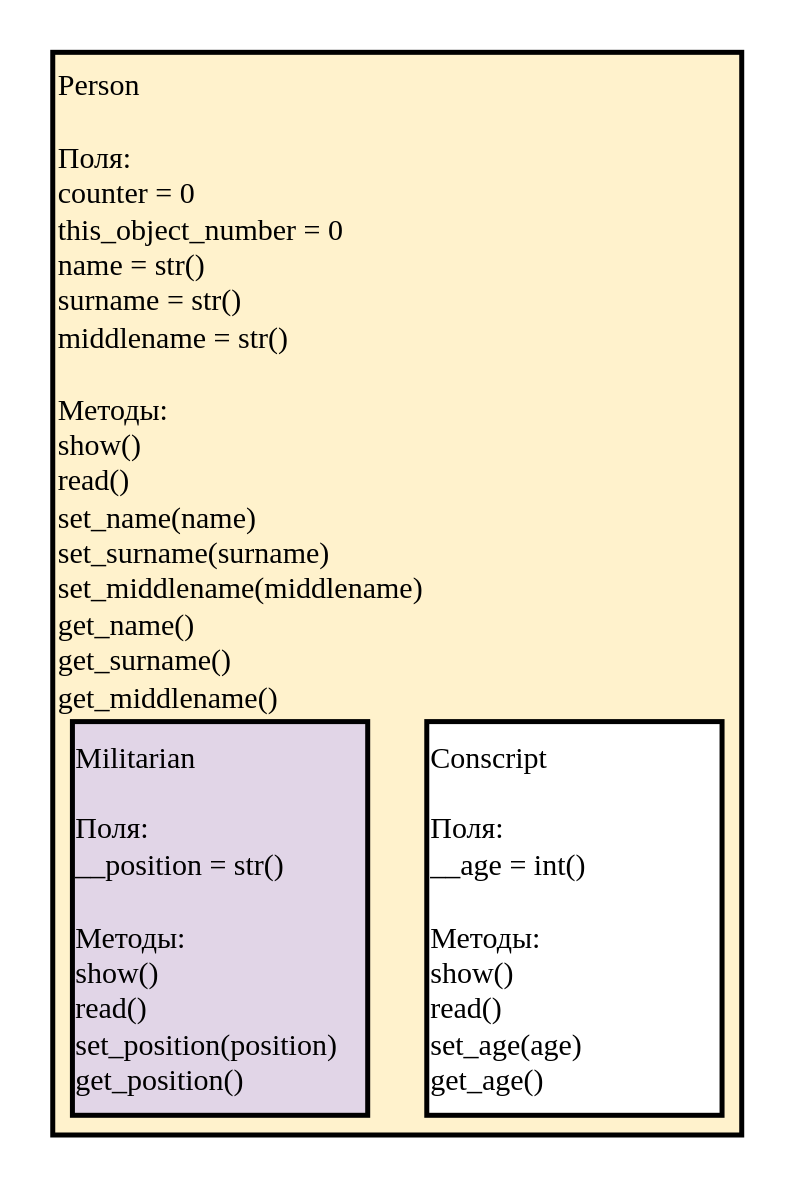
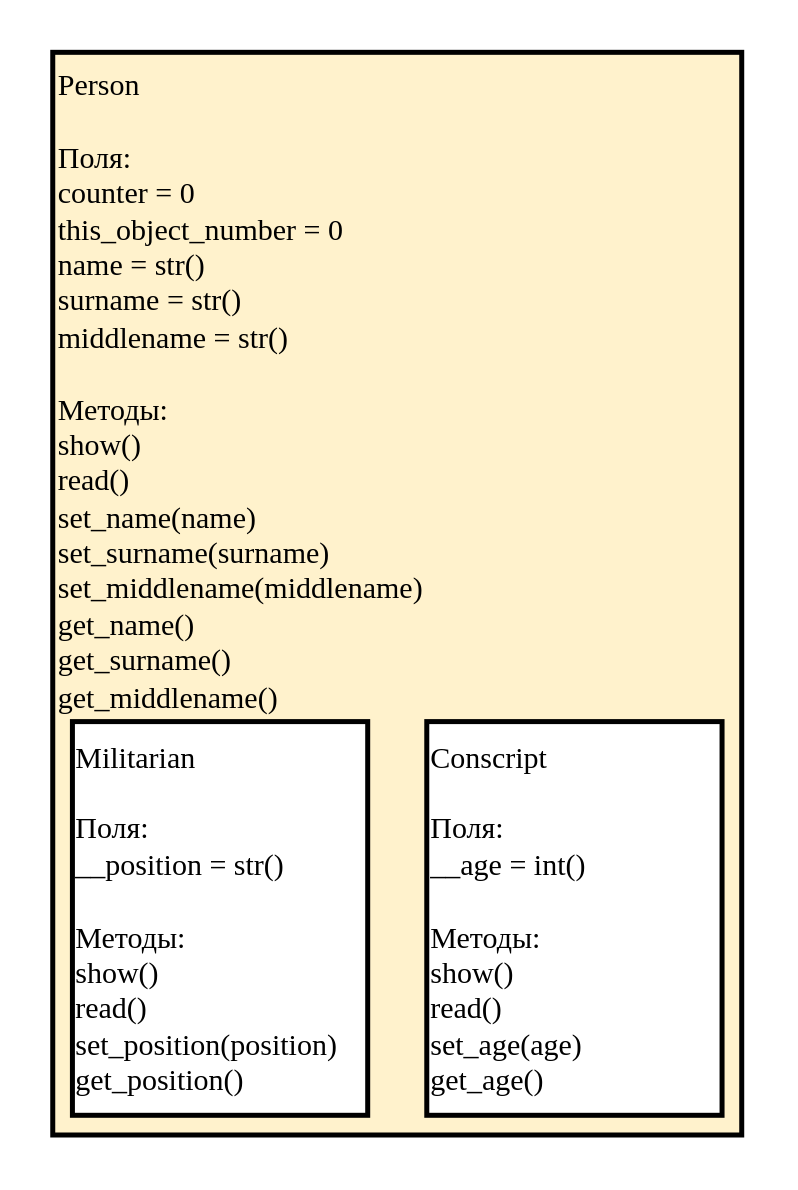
  <mxCell id="0" />
  <mxCell id="1" parent="0" />
  <mxCell id="2" value="&lt;div&gt;Person&lt;br&gt;&lt;/div&gt;&lt;div&gt;&lt;span&gt;&lt;br&gt;&lt;/span&gt;&lt;/div&gt;&lt;div&gt;Поля:&lt;/div&gt;&lt;div&gt;counter = 0&lt;/div&gt;&lt;div&gt;this_object_number = 0&lt;br&gt;&lt;/div&gt;&lt;div&gt;name = str()&lt;/div&gt;&lt;div&gt;surname = str()&lt;/div&gt;&lt;div&gt;middlename = str()&lt;/div&gt;&lt;div&gt;&lt;span&gt;&lt;br&gt;&lt;/span&gt;&lt;/div&gt;&lt;div&gt;&lt;span&gt;Методы:&lt;/span&gt;&lt;/div&gt;&lt;div&gt;show()&lt;/div&gt;&lt;div&gt;read()&lt;/div&gt;&lt;div&gt;set_name(name)&lt;/div&gt;&lt;div&gt;set_surname(surname)&lt;br&gt;&lt;/div&gt;&lt;div&gt;set_middlename(middlename)&lt;br&gt;&lt;/div&gt;&lt;div&gt;get_name()&lt;/div&gt;&lt;div&gt;get_surname()&lt;br&gt;&lt;/div&gt;&lt;div&gt;get_middlename()&lt;br&gt;&lt;/div&gt;" style="rounded=0;whiteSpace=wrap;html=1;absoluteArcSize=1;arcSize=14;strokeWidth=2;fontFamily=Times New Roman;verticalAlign=top;align=left;fillColor=#fff2cc;" vertex="1" parent="1"><mxGeometry x="20.5" y="20.43" width="275.59" height="433.07" as="geometry" /></mxCell>
- <mxCell id="3" value="&lt;div&gt;&lt;span&gt;Militarian&lt;/span&gt;&lt;/div&gt;&lt;div&gt;&lt;span&gt;&lt;br&gt;&lt;/span&gt;&lt;/div&gt;&lt;div&gt;Поля:&lt;/div&gt;&lt;div&gt;&lt;span&gt;__position = str()&lt;/span&gt;&lt;/div&gt;&lt;div&gt;&lt;span&gt;&lt;br&gt;&lt;/span&gt;&lt;/div&gt;&lt;div&gt;&lt;span&gt;Методы:&lt;/span&gt;&lt;/div&gt;&lt;div&gt;show()&lt;/div&gt;&lt;div&gt;read()&lt;/div&gt;&lt;div&gt;set_position(position)&lt;/div&gt;&lt;div&gt;get_position()&lt;/div&gt;" style="rounded=0;whiteSpace=wrap;html=1;absoluteArcSize=1;arcSize=14;strokeWidth=2;fontFamily=Times New Roman;align=left;fillColor=#e1d5e7;" vertex="1" parent="1"><mxGeometry x="28.37" y="288.14" width="118.11" height="157.48" as="geometry" /></mxCell>
+ <mxCell id="3" value="&lt;div&gt;&lt;span&gt;Militarian&lt;/span&gt;&lt;/div&gt;&lt;div&gt;&lt;span&gt;&lt;br&gt;&lt;/span&gt;&lt;/div&gt;&lt;div&gt;Поля:&lt;/div&gt;&lt;div&gt;&lt;span&gt;__position = str()&lt;/span&gt;&lt;/div&gt;&lt;div&gt;&lt;span&gt;&lt;br&gt;&lt;/span&gt;&lt;/div&gt;&lt;div&gt;&lt;span&gt;Методы:&lt;/span&gt;&lt;/div&gt;&lt;div&gt;show()&lt;/div&gt;&lt;div&gt;read()&lt;/div&gt;&lt;div&gt;set_position(position)&lt;/div&gt;&lt;div&gt;get_position()&lt;/div&gt;" style="rounded=0;whiteSpace=wrap;html=1;absoluteArcSize=1;arcSize=14;strokeWidth=2;fontFamily=Times New Roman;align=left;" vertex="1" parent="1"><mxGeometry x="28.37" y="288.14" width="118.11" height="157.48" as="geometry" /></mxCell>
  <mxCell id="4" value="&lt;div&gt;Conscript&lt;br&gt;&lt;/div&gt;&lt;div&gt;&lt;span&gt;&lt;br&gt;&lt;/span&gt;&lt;/div&gt;&lt;div&gt;Поля:&lt;/div&gt;&lt;div&gt;&lt;span&gt;__age = int()&lt;/span&gt;&lt;/div&gt;&lt;div&gt;&lt;span&gt;&lt;br&gt;&lt;/span&gt;&lt;/div&gt;&lt;div&gt;&lt;span&gt;Методы:&lt;/span&gt;&lt;/div&gt;&lt;div&gt;show()&lt;/div&gt;&lt;div&gt;read()&lt;/div&gt;&lt;div&gt;set_age(age)&lt;/div&gt;&lt;div&gt;get_age()&lt;/div&gt;" style="rounded=0;whiteSpace=wrap;html=1;absoluteArcSize=1;arcSize=14;strokeWidth=2;fontFamily=Times New Roman;align=left;" vertex="1" parent="1"><mxGeometry x="170.107" y="288.137" width="118.11" height="157.48" as="geometry" /></mxCell>
